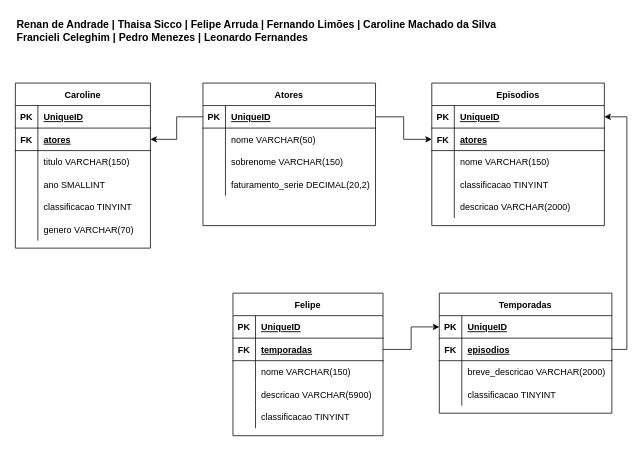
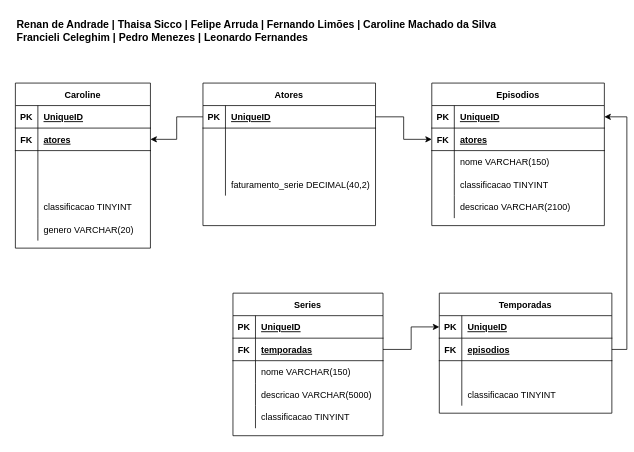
  <mxCell id="0" />
  <mxCell id="1" parent="0" />
  <mxCell id="2" value="Caroline" style="shape=table;startSize=30;container=1;collapsible=1;childLayout=tableLayout;fixedRows=1;rowLines=0;fontStyle=1;align=center;resizeLast=1;" vertex="1" parent="1"><mxGeometry x="20" y="110" width="180" height="220" as="geometry" /></mxCell>
  <mxCell id="3" value="" style="shape=partialRectangle;collapsible=0;dropTarget=0;pointerEvents=0;fillColor=none;top=0;left=0;bottom=1;right=0;points=[[0,0.5],[1,0.5]];portConstraint=eastwest;" vertex="1" parent="2"><mxGeometry y="30" width="180" height="30" as="geometry" /></mxCell>
  <mxCell id="4" value="PK" style="shape=partialRectangle;connectable=0;fillColor=none;top=0;left=0;bottom=0;right=0;fontStyle=1;overflow=hidden;" vertex="1" parent="3"><mxGeometry width="30" height="30" as="geometry" /></mxCell>
  <mxCell id="5" value="UniqueID" style="shape=partialRectangle;connectable=0;fillColor=none;top=0;left=0;bottom=0;right=0;align=left;spacingLeft=6;fontStyle=5;overflow=hidden;" vertex="1" parent="3"><mxGeometry x="30" width="150" height="30" as="geometry" /></mxCell>
  <mxCell id="6" value="" style="shape=partialRectangle;collapsible=0;dropTarget=0;pointerEvents=0;fillColor=none;top=0;left=0;bottom=1;right=0;points=[[0,0.5],[1,0.5]];portConstraint=eastwest;" vertex="1" parent="2"><mxGeometry y="60" width="180" height="30" as="geometry" /></mxCell>
  <mxCell id="7" value="FK" style="shape=partialRectangle;connectable=0;fillColor=none;top=0;left=0;bottom=0;right=0;fontStyle=1;overflow=hidden;" vertex="1" parent="6"><mxGeometry width="30" height="30" as="geometry" /></mxCell>
  <mxCell id="8" value="atores" style="shape=partialRectangle;connectable=0;fillColor=none;top=0;left=0;bottom=0;right=0;align=left;spacingLeft=6;fontStyle=5;overflow=hidden;" vertex="1" parent="6"><mxGeometry x="30" width="150" height="30" as="geometry" /></mxCell>
  <mxCell id="9" value="" style="shape=partialRectangle;collapsible=0;dropTarget=0;pointerEvents=0;fillColor=none;top=0;left=0;bottom=0;right=0;points=[[0,0.5],[1,0.5]];portConstraint=eastwest;" vertex="1" parent="2"><mxGeometry y="90" width="180" height="30" as="geometry" /></mxCell>
  <mxCell id="10" value="" style="shape=partialRectangle;connectable=0;fillColor=none;top=0;left=0;bottom=0;right=0;editable=1;overflow=hidden;" vertex="1" parent="9"><mxGeometry width="30" height="30" as="geometry" /></mxCell>
- <mxCell id="11" value="titulo VARCHAR(150)" style="shape=partialRectangle;connectable=0;fillColor=none;top=0;left=0;bottom=0;right=0;align=left;spacingLeft=6;overflow=hidden;" vertex="1" parent="9"><mxGeometry x="30" width="150" height="30" as="geometry" /></mxCell>
  <mxCell id="12" value="" style="shape=partialRectangle;collapsible=0;dropTarget=0;pointerEvents=0;fillColor=none;top=0;left=0;bottom=0;right=0;points=[[0,0.5],[1,0.5]];portConstraint=eastwest;" vertex="1" parent="2"><mxGeometry y="120" width="180" height="30" as="geometry" /></mxCell>
  <mxCell id="13" value="" style="shape=partialRectangle;connectable=0;fillColor=none;top=0;left=0;bottom=0;right=0;editable=1;overflow=hidden;" vertex="1" parent="12"><mxGeometry width="30" height="30" as="geometry" /></mxCell>
- <mxCell id="14" value="ano SMALLINT" style="shape=partialRectangle;connectable=0;fillColor=none;top=0;left=0;bottom=0;right=0;align=left;spacingLeft=6;overflow=hidden;" vertex="1" parent="12"><mxGeometry x="30" width="150" height="30" as="geometry" /></mxCell>
  <mxCell id="15" value="" style="shape=partialRectangle;collapsible=0;dropTarget=0;pointerEvents=0;fillColor=none;top=0;left=0;bottom=0;right=0;points=[[0,0.5],[1,0.5]];portConstraint=eastwest;" vertex="1" parent="2"><mxGeometry y="150" width="180" height="30" as="geometry" /></mxCell>
  <mxCell id="16" value="" style="shape=partialRectangle;connectable=0;fillColor=none;top=0;left=0;bottom=0;right=0;editable=1;overflow=hidden;" vertex="1" parent="15"><mxGeometry width="30" height="30" as="geometry" /></mxCell>
  <mxCell id="17" value="classificacao TINYINT" style="shape=partialRectangle;connectable=0;fillColor=none;top=0;left=0;bottom=0;right=0;align=left;spacingLeft=6;overflow=hidden;" vertex="1" parent="15"><mxGeometry x="30" width="150" height="30" as="geometry" /></mxCell>
  <mxCell id="18" value="" style="shape=partialRectangle;collapsible=0;dropTarget=0;pointerEvents=0;fillColor=none;top=0;left=0;bottom=0;right=0;points=[[0,0.5],[1,0.5]];portConstraint=eastwest;" vertex="1" parent="2"><mxGeometry y="180" width="180" height="30" as="geometry" /></mxCell>
  <mxCell id="19" value="" style="shape=partialRectangle;connectable=0;fillColor=none;top=0;left=0;bottom=0;right=0;editable=1;overflow=hidden;" vertex="1" parent="18"><mxGeometry width="30" height="30" as="geometry" /></mxCell>
- <mxCell id="20" value="genero VARCHAR(70)" style="shape=partialRectangle;connectable=0;fillColor=none;top=0;left=0;bottom=0;right=0;align=left;spacingLeft=6;overflow=hidden;" vertex="1" parent="18"><mxGeometry x="30" width="150" height="30" as="geometry" /></mxCell>
+ <mxCell id="20" value="genero VARCHAR(20)" style="shape=partialRectangle;connectable=0;fillColor=none;top=0;left=0;bottom=0;right=0;align=left;spacingLeft=6;overflow=hidden;" vertex="1" parent="18"><mxGeometry x="30" width="150" height="30" as="geometry" /></mxCell>
  <mxCell id="21" value="Atores" style="shape=table;startSize=30;container=1;collapsible=1;childLayout=tableLayout;fixedRows=1;rowLines=0;fontStyle=1;align=center;resizeLast=1;" vertex="1" parent="1"><mxGeometry x="270" y="110" width="230" height="190" as="geometry" /></mxCell>
  <mxCell id="22" value="" style="shape=partialRectangle;collapsible=0;dropTarget=0;pointerEvents=0;fillColor=none;top=0;left=0;bottom=1;right=0;points=[[0,0.5],[1,0.5]];portConstraint=eastwest;" vertex="1" parent="21"><mxGeometry y="30" width="230" height="30" as="geometry" /></mxCell>
  <mxCell id="23" value="PK" style="shape=partialRectangle;connectable=0;fillColor=none;top=0;left=0;bottom=0;right=0;fontStyle=1;overflow=hidden;" vertex="1" parent="22"><mxGeometry width="30" height="30" as="geometry" /></mxCell>
  <mxCell id="24" value="UniqueID" style="shape=partialRectangle;connectable=0;fillColor=none;top=0;left=0;bottom=0;right=0;align=left;spacingLeft=6;fontStyle=5;overflow=hidden;" vertex="1" parent="22"><mxGeometry x="30" width="200" height="30" as="geometry" /></mxCell>
  <mxCell id="25" value="" style="shape=partialRectangle;collapsible=0;dropTarget=0;pointerEvents=0;fillColor=none;top=0;left=0;bottom=0;right=0;points=[[0,0.5],[1,0.5]];portConstraint=eastwest;" vertex="1" parent="21"><mxGeometry y="60" width="230" height="30" as="geometry" /></mxCell>
  <mxCell id="26" value="" style="shape=partialRectangle;connectable=0;fillColor=none;top=0;left=0;bottom=0;right=0;editable=1;overflow=hidden;" vertex="1" parent="25"><mxGeometry width="30" height="30" as="geometry" /></mxCell>
- <mxCell id="27" value="nome VARCHAR(50)" style="shape=partialRectangle;connectable=0;fillColor=none;top=0;left=0;bottom=0;right=0;align=left;spacingLeft=6;overflow=hidden;" vertex="1" parent="25"><mxGeometry x="30" width="200" height="30" as="geometry" /></mxCell>
  <mxCell id="28" value="" style="shape=partialRectangle;collapsible=0;dropTarget=0;pointerEvents=0;fillColor=none;top=0;left=0;bottom=0;right=0;points=[[0,0.5],[1,0.5]];portConstraint=eastwest;" vertex="1" parent="21"><mxGeometry y="90" width="230" height="30" as="geometry" /></mxCell>
  <mxCell id="29" value="" style="shape=partialRectangle;connectable=0;fillColor=none;top=0;left=0;bottom=0;right=0;editable=1;overflow=hidden;" vertex="1" parent="28"><mxGeometry width="30" height="30" as="geometry" /></mxCell>
- <mxCell id="30" value="sobrenome VARCHAR(150)" style="shape=partialRectangle;connectable=0;fillColor=none;top=0;left=0;bottom=0;right=0;align=left;spacingLeft=6;overflow=hidden;" vertex="1" parent="28"><mxGeometry x="30" width="200" height="30" as="geometry" /></mxCell>
  <mxCell id="31" value="" style="shape=partialRectangle;collapsible=0;dropTarget=0;pointerEvents=0;fillColor=none;top=0;left=0;bottom=0;right=0;points=[[0,0.5],[1,0.5]];portConstraint=eastwest;" vertex="1" parent="21"><mxGeometry y="120" width="230" height="30" as="geometry" /></mxCell>
  <mxCell id="32" value="" style="shape=partialRectangle;connectable=0;fillColor=none;top=0;left=0;bottom=0;right=0;editable=1;overflow=hidden;" vertex="1" parent="31"><mxGeometry width="30" height="30" as="geometry" /></mxCell>
- <mxCell id="33" value="faturamento_serie DECIMAL(20,2)" style="shape=partialRectangle;connectable=0;fillColor=none;top=0;left=0;bottom=0;right=0;align=left;spacingLeft=6;overflow=hidden;" vertex="1" parent="31"><mxGeometry x="30" width="200" height="30" as="geometry" /></mxCell>
+ <mxCell id="33" value="faturamento_serie DECIMAL(40,2)" style="shape=partialRectangle;connectable=0;fillColor=none;top=0;left=0;bottom=0;right=0;align=left;spacingLeft=6;overflow=hidden;" vertex="1" parent="31"><mxGeometry x="30" width="200" height="30" as="geometry" /></mxCell>
  <mxCell id="34" value="" style="shape=partialRectangle;collapsible=0;dropTarget=0;pointerEvents=0;fillColor=none;top=0;left=0;bottom=0;right=0;points=[[0,0.5],[1,0.5]];portConstraint=eastwest;" vertex="1" parent="21"><mxGeometry y="150" width="230" height="30" as="geometry" /></mxCell>
  <mxCell id="35" value="" style="shape=partialRectangle;connectable=0;fillColor=none;top=0;left=0;bottom=0;right=0;editable=1;overflow=hidden;" vertex="1" parent="34"><mxGeometry width="30" height="30" as="geometry" /></mxCell>
  <mxCell id="36" value="&lt;font style=&quot;font-size: 14px&quot;&gt;&lt;b&gt;Renan de Andrade | Thaisa Sicco | Felipe Arruda | Fernando Limões | Caroline Machado da Silva&lt;br&gt;Francieli Celeghim | Pedro Menezes | Leonardo Fernandes&lt;/b&gt;&lt;/font&gt;" style="text;html=1;resizable=0;autosize=1;align=left;verticalAlign=middle;points=[];fillColor=none;strokeColor=none;rounded=0;" vertex="1" parent="1"><mxGeometry x="20" y="20" width="650" height="40" as="geometry" /></mxCell>
- <mxCell id="37" value="Felipe" style="shape=table;startSize=30;container=1;collapsible=1;childLayout=tableLayout;fixedRows=1;rowLines=0;fontStyle=1;align=center;resizeLast=1;" vertex="1" parent="1"><mxGeometry x="310" y="390" width="200" height="190" as="geometry" /></mxCell>
+ <mxCell id="37" value="Series" style="shape=table;startSize=30;container=1;collapsible=1;childLayout=tableLayout;fixedRows=1;rowLines=0;fontStyle=1;align=center;resizeLast=1;" vertex="1" parent="1"><mxGeometry x="310" y="390" width="200" height="190" as="geometry" /></mxCell>
  <mxCell id="38" value="" style="shape=partialRectangle;collapsible=0;dropTarget=0;pointerEvents=0;fillColor=none;top=0;left=0;bottom=1;right=0;points=[[0,0.5],[1,0.5]];portConstraint=eastwest;" vertex="1" parent="37"><mxGeometry y="30" width="200" height="30" as="geometry" /></mxCell>
  <mxCell id="39" value="PK" style="shape=partialRectangle;connectable=0;fillColor=none;top=0;left=0;bottom=0;right=0;fontStyle=1;overflow=hidden;" vertex="1" parent="38"><mxGeometry width="30" height="30" as="geometry" /></mxCell>
  <mxCell id="40" value="UniqueID" style="shape=partialRectangle;connectable=0;fillColor=none;top=0;left=0;bottom=0;right=0;align=left;spacingLeft=6;fontStyle=5;overflow=hidden;" vertex="1" parent="38"><mxGeometry x="30" width="170" height="30" as="geometry" /></mxCell>
  <mxCell id="41" value="" style="shape=partialRectangle;collapsible=0;dropTarget=0;pointerEvents=0;fillColor=none;top=0;left=0;bottom=1;right=0;points=[[0,0.5],[1,0.5]];portConstraint=eastwest;" vertex="1" parent="37"><mxGeometry y="60" width="200" height="30" as="geometry" /></mxCell>
  <mxCell id="42" value="FK" style="shape=partialRectangle;connectable=0;fillColor=none;top=0;left=0;bottom=0;right=0;fontStyle=1;overflow=hidden;" vertex="1" parent="41"><mxGeometry width="30" height="30" as="geometry" /></mxCell>
  <mxCell id="43" value="temporadas" style="shape=partialRectangle;connectable=0;fillColor=none;top=0;left=0;bottom=0;right=0;align=left;spacingLeft=6;fontStyle=5;overflow=hidden;" vertex="1" parent="41"><mxGeometry x="30" width="170" height="30" as="geometry" /></mxCell>
  <mxCell id="44" value="" style="shape=partialRectangle;collapsible=0;dropTarget=0;pointerEvents=0;fillColor=none;top=0;left=0;bottom=0;right=0;points=[[0,0.5],[1,0.5]];portConstraint=eastwest;" vertex="1" parent="37"><mxGeometry y="90" width="200" height="30" as="geometry" /></mxCell>
  <mxCell id="45" value="" style="shape=partialRectangle;connectable=0;fillColor=none;top=0;left=0;bottom=0;right=0;editable=1;overflow=hidden;" vertex="1" parent="44"><mxGeometry width="30" height="30" as="geometry" /></mxCell>
  <mxCell id="46" value="nome VARCHAR(150)" style="shape=partialRectangle;connectable=0;fillColor=none;top=0;left=0;bottom=0;right=0;align=left;spacingLeft=6;overflow=hidden;" vertex="1" parent="44"><mxGeometry x="30" width="170" height="30" as="geometry" /></mxCell>
  <mxCell id="47" value="" style="shape=partialRectangle;collapsible=0;dropTarget=0;pointerEvents=0;fillColor=none;top=0;left=0;bottom=0;right=0;points=[[0,0.5],[1,0.5]];portConstraint=eastwest;" vertex="1" parent="37"><mxGeometry y="120" width="200" height="30" as="geometry" /></mxCell>
  <mxCell id="48" value="" style="shape=partialRectangle;connectable=0;fillColor=none;top=0;left=0;bottom=0;right=0;editable=1;overflow=hidden;" vertex="1" parent="47"><mxGeometry width="30" height="30" as="geometry" /></mxCell>
- <mxCell id="49" value="descricao VARCHAR(5900)" style="shape=partialRectangle;connectable=0;fillColor=none;top=0;left=0;bottom=0;right=0;align=left;spacingLeft=6;overflow=hidden;" vertex="1" parent="47"><mxGeometry x="30" width="170" height="30" as="geometry" /></mxCell>
+ <mxCell id="49" value="descricao VARCHAR(5000)" style="shape=partialRectangle;connectable=0;fillColor=none;top=0;left=0;bottom=0;right=0;align=left;spacingLeft=6;overflow=hidden;" vertex="1" parent="47"><mxGeometry x="30" width="170" height="30" as="geometry" /></mxCell>
  <mxCell id="50" value="" style="shape=partialRectangle;collapsible=0;dropTarget=0;pointerEvents=0;fillColor=none;top=0;left=0;bottom=0;right=0;points=[[0,0.5],[1,0.5]];portConstraint=eastwest;" vertex="1" parent="37"><mxGeometry y="150" width="200" height="30" as="geometry" /></mxCell>
  <mxCell id="51" value="" style="shape=partialRectangle;connectable=0;fillColor=none;top=0;left=0;bottom=0;right=0;editable=1;overflow=hidden;" vertex="1" parent="50"><mxGeometry width="30" height="30" as="geometry" /></mxCell>
  <mxCell id="52" value="classificacao TINYINT" style="shape=partialRectangle;connectable=0;fillColor=none;top=0;left=0;bottom=0;right=0;align=left;spacingLeft=6;overflow=hidden;" vertex="1" parent="50"><mxGeometry x="30" width="170" height="30" as="geometry" /></mxCell>
  <mxCell id="53" value="Temporadas" style="shape=table;startSize=30;container=1;collapsible=1;childLayout=tableLayout;fixedRows=1;rowLines=0;fontStyle=1;align=center;resizeLast=1;" vertex="1" parent="1"><mxGeometry x="585" y="390" width="230" height="160" as="geometry" /></mxCell>
  <mxCell id="54" value="" style="shape=partialRectangle;collapsible=0;dropTarget=0;pointerEvents=0;fillColor=none;top=0;left=0;bottom=1;right=0;points=[[0,0.5],[1,0.5]];portConstraint=eastwest;" vertex="1" parent="53"><mxGeometry y="30" width="230" height="30" as="geometry" /></mxCell>
  <mxCell id="55" value="PK" style="shape=partialRectangle;connectable=0;fillColor=none;top=0;left=0;bottom=0;right=0;fontStyle=1;overflow=hidden;" vertex="1" parent="54"><mxGeometry width="30" height="30" as="geometry" /></mxCell>
  <mxCell id="56" value="UniqueID" style="shape=partialRectangle;connectable=0;fillColor=none;top=0;left=0;bottom=0;right=0;align=left;spacingLeft=6;fontStyle=5;overflow=hidden;" vertex="1" parent="54"><mxGeometry x="30" width="200" height="30" as="geometry" /></mxCell>
  <mxCell id="57" value="" style="shape=partialRectangle;collapsible=0;dropTarget=0;pointerEvents=0;fillColor=none;top=0;left=0;bottom=1;right=0;points=[[0,0.5],[1,0.5]];portConstraint=eastwest;" vertex="1" parent="53"><mxGeometry y="60" width="230" height="30" as="geometry" /></mxCell>
  <mxCell id="58" value="FK" style="shape=partialRectangle;connectable=0;fillColor=none;top=0;left=0;bottom=0;right=0;fontStyle=1;overflow=hidden;" vertex="1" parent="57"><mxGeometry width="30" height="30" as="geometry" /></mxCell>
  <mxCell id="59" value="episodios" style="shape=partialRectangle;connectable=0;fillColor=none;top=0;left=0;bottom=0;right=0;align=left;spacingLeft=6;fontStyle=5;overflow=hidden;" vertex="1" parent="57"><mxGeometry x="30" width="200" height="30" as="geometry" /></mxCell>
  <mxCell id="60" value="" style="shape=partialRectangle;collapsible=0;dropTarget=0;pointerEvents=0;fillColor=none;top=0;left=0;bottom=0;right=0;points=[[0,0.5],[1,0.5]];portConstraint=eastwest;" vertex="1" parent="53"><mxGeometry y="90" width="230" height="30" as="geometry" /></mxCell>
  <mxCell id="61" value="" style="shape=partialRectangle;connectable=0;fillColor=none;top=0;left=0;bottom=0;right=0;editable=1;overflow=hidden;" vertex="1" parent="60"><mxGeometry width="30" height="30" as="geometry" /></mxCell>
- <mxCell id="62" value="breve_descricao VARCHAR(2000)" style="shape=partialRectangle;connectable=0;fillColor=none;top=0;left=0;bottom=0;right=0;align=left;spacingLeft=6;overflow=hidden;" vertex="1" parent="60"><mxGeometry x="30" width="200" height="30" as="geometry" /></mxCell>
  <mxCell id="63" value="" style="shape=partialRectangle;collapsible=0;dropTarget=0;pointerEvents=0;fillColor=none;top=0;left=0;bottom=0;right=0;points=[[0,0.5],[1,0.5]];portConstraint=eastwest;" vertex="1" parent="53"><mxGeometry y="120" width="230" height="30" as="geometry" /></mxCell>
  <mxCell id="64" value="" style="shape=partialRectangle;connectable=0;fillColor=none;top=0;left=0;bottom=0;right=0;editable=1;overflow=hidden;" vertex="1" parent="63"><mxGeometry width="30" height="30" as="geometry" /></mxCell>
  <mxCell id="65" value="classificacao TINYINT" style="shape=partialRectangle;connectable=0;fillColor=none;top=0;left=0;bottom=0;right=0;align=left;spacingLeft=6;overflow=hidden;" vertex="1" parent="63"><mxGeometry x="30" width="200" height="30" as="geometry" /></mxCell>
  <mxCell id="66" value="Episodios" style="shape=table;startSize=30;container=1;collapsible=1;childLayout=tableLayout;fixedRows=1;rowLines=0;fontStyle=1;align=center;resizeLast=1;" vertex="1" parent="1"><mxGeometry x="575" y="110" width="230" height="190" as="geometry" /></mxCell>
  <mxCell id="67" value="" style="shape=partialRectangle;collapsible=0;dropTarget=0;pointerEvents=0;fillColor=none;top=0;left=0;bottom=1;right=0;points=[[0,0.5],[1,0.5]];portConstraint=eastwest;" vertex="1" parent="66"><mxGeometry y="30" width="230" height="30" as="geometry" /></mxCell>
  <mxCell id="68" value="PK" style="shape=partialRectangle;connectable=0;fillColor=none;top=0;left=0;bottom=0;right=0;fontStyle=1;overflow=hidden;" vertex="1" parent="67"><mxGeometry width="30" height="30" as="geometry" /></mxCell>
  <mxCell id="69" value="UniqueID" style="shape=partialRectangle;connectable=0;fillColor=none;top=0;left=0;bottom=0;right=0;align=left;spacingLeft=6;fontStyle=5;overflow=hidden;" vertex="1" parent="67"><mxGeometry x="30" width="200" height="30" as="geometry" /></mxCell>
  <mxCell id="70" value="" style="shape=partialRectangle;collapsible=0;dropTarget=0;pointerEvents=0;fillColor=none;top=0;left=0;bottom=1;right=0;points=[[0,0.5],[1,0.5]];portConstraint=eastwest;" vertex="1" parent="66"><mxGeometry y="60" width="230" height="30" as="geometry" /></mxCell>
  <mxCell id="71" value="FK" style="shape=partialRectangle;connectable=0;fillColor=none;top=0;left=0;bottom=0;right=0;fontStyle=1;overflow=hidden;" vertex="1" parent="70"><mxGeometry width="30" height="30" as="geometry" /></mxCell>
  <mxCell id="72" value="atores" style="shape=partialRectangle;connectable=0;fillColor=none;top=0;left=0;bottom=0;right=0;align=left;spacingLeft=6;fontStyle=5;overflow=hidden;" vertex="1" parent="70"><mxGeometry x="30" width="200" height="30" as="geometry" /></mxCell>
  <mxCell id="73" value="" style="shape=partialRectangle;collapsible=0;dropTarget=0;pointerEvents=0;fillColor=none;top=0;left=0;bottom=0;right=0;points=[[0,0.5],[1,0.5]];portConstraint=eastwest;" vertex="1" parent="66"><mxGeometry y="90" width="230" height="30" as="geometry" /></mxCell>
  <mxCell id="74" value="" style="shape=partialRectangle;connectable=0;fillColor=none;top=0;left=0;bottom=0;right=0;editable=1;overflow=hidden;" vertex="1" parent="73"><mxGeometry width="30" height="30" as="geometry" /></mxCell>
  <mxCell id="75" value="nome VARCHAR(150)" style="shape=partialRectangle;connectable=0;fillColor=none;top=0;left=0;bottom=0;right=0;align=left;spacingLeft=6;overflow=hidden;" vertex="1" parent="73"><mxGeometry x="30" width="200" height="30" as="geometry" /></mxCell>
  <mxCell id="76" value="" style="shape=partialRectangle;collapsible=0;dropTarget=0;pointerEvents=0;fillColor=none;top=0;left=0;bottom=0;right=0;points=[[0,0.5],[1,0.5]];portConstraint=eastwest;" vertex="1" parent="66"><mxGeometry y="120" width="230" height="30" as="geometry" /></mxCell>
  <mxCell id="77" value="" style="shape=partialRectangle;connectable=0;fillColor=none;top=0;left=0;bottom=0;right=0;editable=1;overflow=hidden;" vertex="1" parent="76"><mxGeometry width="30" height="30" as="geometry" /></mxCell>
  <mxCell id="78" value="classificacao TINYINT" style="shape=partialRectangle;connectable=0;fillColor=none;top=0;left=0;bottom=0;right=0;align=left;spacingLeft=6;overflow=hidden;" vertex="1" parent="76"><mxGeometry x="30" width="200" height="30" as="geometry" /></mxCell>
  <mxCell id="79" value="" style="shape=partialRectangle;collapsible=0;dropTarget=0;pointerEvents=0;fillColor=none;top=0;left=0;bottom=0;right=0;points=[[0,0.5],[1,0.5]];portConstraint=eastwest;" vertex="1" parent="66"><mxGeometry y="150" width="230" height="30" as="geometry" /></mxCell>
  <mxCell id="80" value="" style="shape=partialRectangle;connectable=0;fillColor=none;top=0;left=0;bottom=0;right=0;editable=1;overflow=hidden;" vertex="1" parent="79"><mxGeometry width="30" height="30" as="geometry" /></mxCell>
- <mxCell id="81" value="descricao VARCHAR(2000)" style="shape=partialRectangle;connectable=0;fillColor=none;top=0;left=0;bottom=0;right=0;align=left;spacingLeft=6;overflow=hidden;" vertex="1" parent="79"><mxGeometry x="30" width="200" height="30" as="geometry" /></mxCell>
+ <mxCell id="81" value="descricao VARCHAR(2100)" style="shape=partialRectangle;connectable=0;fillColor=none;top=0;left=0;bottom=0;right=0;align=left;spacingLeft=6;overflow=hidden;" vertex="1" parent="79"><mxGeometry x="30" width="200" height="30" as="geometry" /></mxCell>
  <mxCell id="82" value="" style="edgeStyle=orthogonalEdgeStyle;rounded=0;orthogonalLoop=1;jettySize=auto;html=1;" edge="1" parent="1" source="22" target="70"><mxGeometry relative="1" as="geometry" /></mxCell>
  <mxCell id="83" value="" style="edgeStyle=orthogonalEdgeStyle;rounded=0;orthogonalLoop=1;jettySize=auto;html=1;" edge="1" parent="1" source="22" target="6"><mxGeometry relative="1" as="geometry" /></mxCell>
  <mxCell id="84" style="edgeStyle=orthogonalEdgeStyle;rounded=0;orthogonalLoop=1;jettySize=auto;html=1;exitX=1;exitY=0.5;exitDx=0;exitDy=0;entryX=1;entryY=0.5;entryDx=0;entryDy=0;" edge="1" parent="1" source="57" target="67"><mxGeometry relative="1" as="geometry"><mxPoint x="860" y="120" as="targetPoint" /></mxGeometry></mxCell>
  <mxCell id="85" value="" style="edgeStyle=orthogonalEdgeStyle;rounded=0;orthogonalLoop=1;jettySize=auto;html=1;entryX=0;entryY=0.5;entryDx=0;entryDy=0;" edge="1" parent="1" source="41" target="54"><mxGeometry relative="1" as="geometry" /></mxCell>
